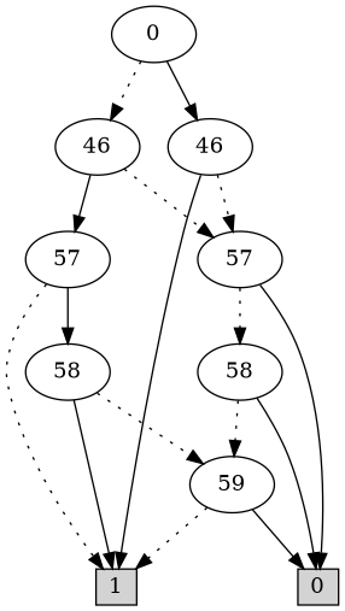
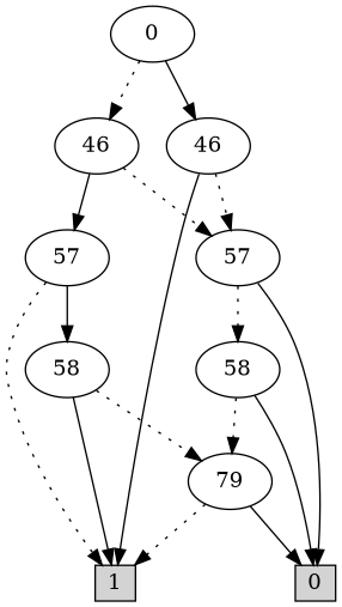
  digraph {
    edge [style=dotted]
    n1 [height=0.3 label=0 shape=box style=filled width=0.3]
    n2 [height=0.3 label=1 shape=box style=filled width=0.3]
    n3 [label=0]
    n4 [label=46]
    n5 [label=46]
    n6 [label=57]
    n7 [label=57]
    n8 [label=58]
    n9 [label=58]
-   n10 [label=59]
+   n10 [label=79]
    n3 -> n4
    n3 -> n5 [style=filled]
    n4 -> n6
    n4 -> n7 [style=filled]
    n5 -> n2 [style=filled]
    n5 -> n6
    n6 -> n1 [style=filled]
    n6 -> n8
    n7 -> n2
    n7 -> n9 [style=filled]
    n8 -> n1 [style=filled]
    n8 -> n10
    n9 -> n2 [style=filled]
    n9 -> n10
    n10 -> n1 [style=filled]
    n10 -> n2
  }
